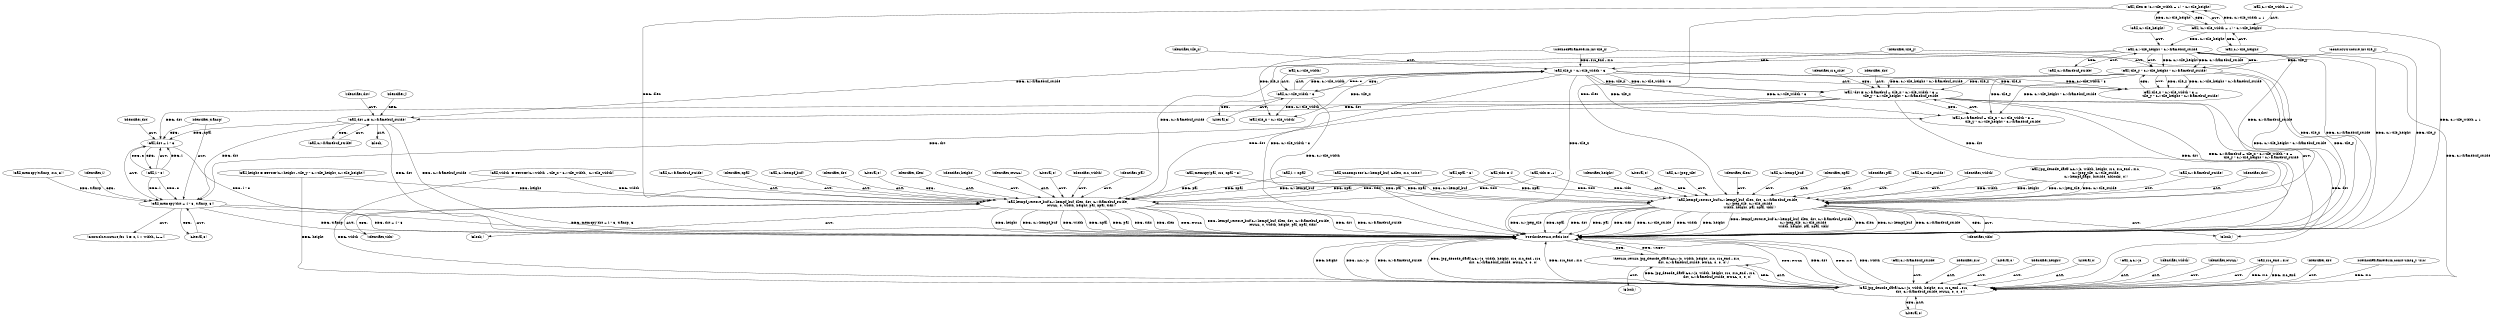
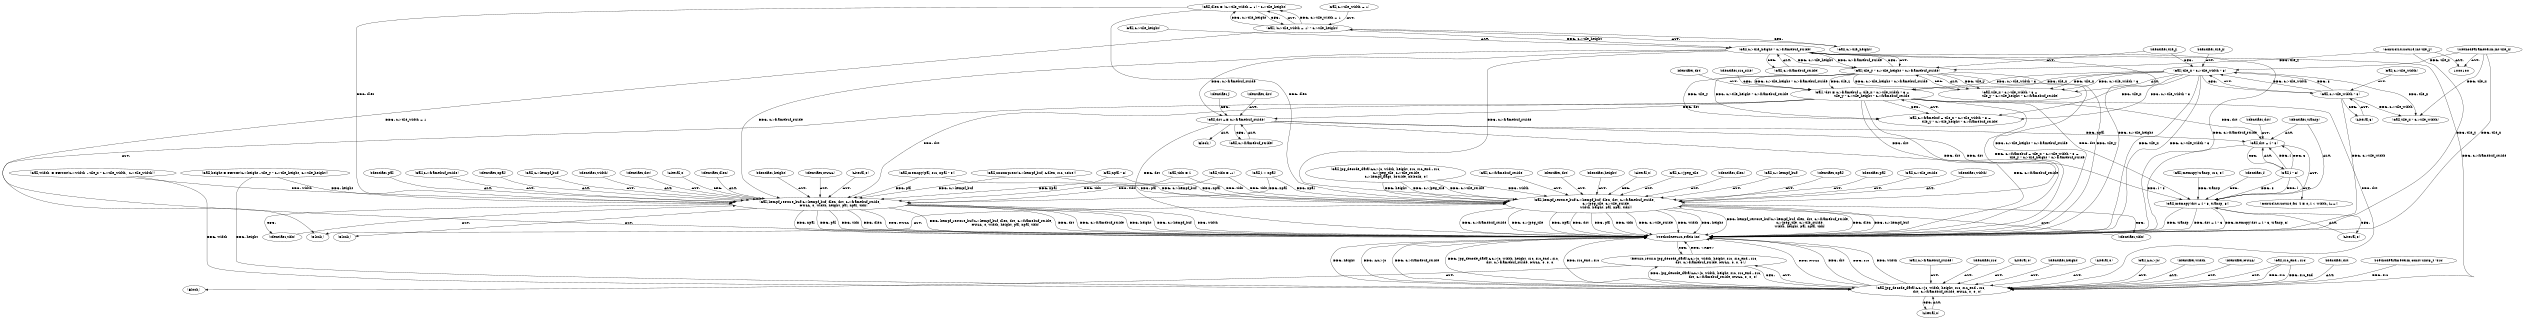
  digraph {
    n1 [label="(Call,*dst = c->framebuf + tile_x * c->tile_width * 3 +\n                   tile_y * c->tile_height * c->framebuf_stride)"]
    n2 [label="(Call,dst += c->framebuf_stride)"]
    n3 [label="(Call,memcpy(dst + i * 3, transp, 3))"]
    n4 [label="(Call,dst + i * 3)"]
    n5 [label="(Call,jpg_decode_data(&c->jc, width, height, src, src_end - src,\n                               dst, c->framebuf_stride, NULL, 0, 0, 0))"]
    n6 [label="(Call,kempf_restore_buf(c->kempf_buf, dlen, dst, c->framebuf_stride,\n                          NULL, 0, width, height, pal, npal, tidx))"]
    n7 [label="(Call,kempf_restore_buf(c->kempf_buf, dlen, dst, c->framebuf_stride,\n                      c->jpeg_tile, c->tile_stride,\n                      width, height, pal, npal, tidx))"]
    n8 [label="(Block,)"]
    n9 [label="(MethodReturn,static int)"]
    n10 [label="(Call,c->framebuf + tile_x * c->tile_width * 3 +\n                   tile_y * c->tile_height * c->framebuf_stride)"]
    n11 [label="(Call,c->framebuf_stride)"]
    n12 [label="(Block,)"]
    n13 [label="(ControlStructure,for (i = 0; i < width; i++))"]
    n14 [label="(Literal,3)"]
    n15 [label="(Call,i * 3)"]
    n16 [label="(Return,return jpg_decode_data(&c->jc, width, height, src, src_end - src,\n                               dst, c->framebuf_stride, NULL, 0, 0, 0);)"]
    n17 [label="(Literal,0)"]
    n18 [label="(Identifier,tidx)"]
    n19 [label="(Block,)"]
    n20 [label="(Identifier,tidx)"]
    n21 [label="(Call,tile_x * c->tile_width * 3)"]
    n22 [label="(Call,c->tile_width * 3)"]
    n23 [label="(Call,tile_x * c->tile_width)"]
    n24 [label="(Call,tile_x * c->tile_width * 3 +\n                   tile_y * c->tile_height * c->framebuf_stride)"]
    n25 [label="(Literal,3)"]
    n26 [label="(Call,tile_y * c->tile_height * c->framebuf_stride)"]
    n27 [label="(MethodParameterIn,int tile_x)"]
+   1000100
    n29 [label="(Call,c->tile_height * c->framebuf_stride)"]
    n30 [label="(Call,c->framebuf_stride)"]
    n31 [label="(ControlStructure,int tile_y)"]
    n32 [label="(Call,(c->tile_width + 1) * c->tile_height)"]
    n33 [label="(Call,dlen = (c->tile_width + 1) * c->tile_height)"]
    n34 [label="(Call,c->tile_height)"]
    n35 [label="(Block,)"]
    n36 [label="(Call,width  = FFMIN(c->width  - tile_x * c->tile_width,  c->tile_width))"]
    n37 [label="(Identifier,dst)"]
    n38 [label="(Identifier,dst)"]
    n39 [label="(Identifier,dlen)"]
    n40 [label="(Call,c->kempf_buf)"]
    n41 [label="(Call,c->framebuf_stride)"]
    n42 [label="(Identifier,src)"]
    n43 [label="(Identifier,width)"]
    n44 [label="(Identifier,dst)"]
    n45 [label="(Call,c->tile_width + 1)"]
    n46 [label="(Call,memcpy(pal, src, npal * 3))"]
    n47 [label="(Call,npal * 3)"]
    n48 [label="(Identifier,npal)"]
    n49 [label="(Call,c->kempf_buf)"]
    n50 [label="(Call,i < npal)"]
    n51 [label="(Identifier,pal)"]
    n52 [label="(Identifier,src_size)"]
    n53 [label="(Identifier,dst)"]
    n54 [label="(Literal,0)"]
    n55 [label="(Literal,0)"]
    n56 [label="(Call,c->tile_stride)"]
    n57 [label="(Identifier,dlen)"]
    n58 [label="(Identifier,height)"]
    n59 [label="(Identifier,transp)"]
    n60 [label="(Identifier,width)"]
    n61 [label="(Literal,0)"]
    n62 [label="(Identifier,height)"]
    n63 [label="(Call,height = FFMIN(c->height - tile_y * c->tile_height, c->tile_height))"]
    n64 [label="(Call,c->tile_width)"]
    n65 [label="(Call,jpg_decode_data(&c->jc, width, height, src, src_end - src,\n                    c->jpeg_tile, c->tile_stride,\n                    c->kempf_flags, bstride, nblocks, 0))"]
    n66 [label="(Identifier,NULL)"]
    n67 [label="(Call,c->framebuf_stride)"]
    n68 [label="(Identifier,dst)"]
    n69 [label="(Literal,0)"]
    n70 [label="(Call,uncompress(c->kempf_buf, &dlen, src, zsize))"]
    n71 [label="(Call,&c->jc)"]
    n72 [label="(Call,c->tile_height)"]
    n73 [label="(Call,tidx = i)"]
    n74 [label="(Identifier,width)"]
    n75 [label="(Call,memcpy(transp, src, 3))"]
    n76 [label="(Call,tidx = -1)"]
    n77 [label="(Identifier,j)"]
    n78 [label="(Identifier,height)"]
    n79 [label="(Identifier,pal)"]
    n80 [label="(Identifier,NULL)"]
    n81 [label="(Call,src_end - src)"]
    n82 [label="(Call,c->framebuf_stride)"]
    n83 [label="(Literal,0)"]
    n84 [label="(Identifier,i)"]
    n85 [label="(Identifier,npal)"]
    n86 [label="(Call,c->jpeg_tile)"]
    n87 [label="(Identifier,dst)"]
    n88 [label="(MethodParameterIn,const uint8_t *src)"]
    n89 [label="(Identifier,tile_x)"]
    n90 [label="(Identifier,tile_y)"]
    n1 -> n2 [label="DDG: dst"]
    n1 -> n3 [label="DDG: dst"]
    n1 -> n4 [label="DDG: dst"]
    n1 -> n5 [label="DDG: dst"]
    n1 -> n6 [label="DDG: dst"]
    n1 -> n7 [label="DDG: dst"]
    n1 -> n8 [label="AST: "]
    n1 -> n9 [label="DDG: dst"]
    n1 -> n9 [label="DDG: c->framebuf + tile_x * c->tile_width * 3 +\n                   tile_y * c->tile_height * c->framebuf_stride"]
    n1 -> n10 [label="CFG: "]
    n2 -> n3 [label="DDG: dst"]
    n2 -> n4 [label="DDG: npal"]
    n2 -> n9 [label="DDG: c->framebuf_stride"]
    n2 -> n9 [label="DDG: dst"]
    n2 -> n11 [label="CFG: "]
    n2 -> n12 [label="AST: "]
    n3 -> n9 [label="DDG: transp"]
    n3 -> n9 [label="DDG: dst + i * 3"]
    n3 -> n9 [label="DDG: memcpy(dst + i * 3, transp, 3)"]
-   n3 -> n13 [label="AST: "]
+   n15 -> n13 [label="AST: "]
    n3 -> n14 [label="CFG: "]
    n4 -> n3 [label="AST: "]
    n4 -> n9 [label="DDG: i * 3"]
    n4 -> n15 [label="CFG: "]
    n5 -> n9 [label="DDG: NULL"]
    n5 -> n9 [label="DDG: dst"]
    n5 -> n9 [label="DDG: src"]
    n5 -> n9 [label="DDG: width"]
    n5 -> n9 [label="DDG: height"]
    n5 -> n9 [label="DDG: &c->jc"]
    n5 -> n9 [label="DDG: c->framebuf_stride"]
    n5 -> n9 [label="DDG: jpg_decode_data(&c->jc, width, height, src, src_end - src,\n                               dst, c->framebuf_stride, NULL, 0, 0, 0)"]
    n5 -> n9 [label="DDG: src_end - src"]
    n5 -> n16 [label="AST: "]
    n5 -> n16 [label="DDG: jpg_decode_data(&c->jc, width, height, src, src_end - src,\n                               dst, c->framebuf_stride, NULL, 0, 0, 0)"]
    n5 -> n17 [label="CFG: "]
    n6 -> n9 [label="DDG: NULL"]
    n6 -> n9 [label="DDG: kempf_restore_buf(c->kempf_buf, dlen, dst, c->framebuf_stride,\n                          NULL, 0, width, height, pal, npal, tidx)"]
    n6 -> n9 [label="DDG: dst"]
    n6 -> n9 [label="DDG: c->framebuf_stride"]
    n6 -> n9 [label="DDG: height"]
    n6 -> n9 [label="DDG: c->kempf_buf"]
    n6 -> n9 [label="DDG: width"]
    n6 -> n9 [label="DDG: npal"]
    n6 -> n9 [label="DDG: pal"]
    n6 -> n9 [label="DDG: tidx"]
    n6 -> n9 [label="DDG: dlen"]
    n6 -> n18 [label="CFG: "]
    n6 -> n19 [label="AST: "]
    n7 -> n8 [label="AST: "]
    n7 -> n9 [label="DDG: dst"]
    n7 -> n9 [label="DDG: pal"]
    n7 -> n9 [label="DDG: tidx"]
    n7 -> n9 [label="DDG: c->tile_stride"]
    n7 -> n9 [label="DDG: width"]
    n7 -> n9 [label="DDG: height"]
    n7 -> n9 [label="DDG: kempf_restore_buf(c->kempf_buf, dlen, dst, c->framebuf_stride,\n                      c->jpeg_tile, c->tile_stride,\n                      width, height, pal, npal, tidx)"]
    n7 -> n9 [label="DDG: dlen"]
    n7 -> n9 [label="DDG: c->kempf_buf"]
    n7 -> n9 [label="DDG: c->framebuf_stride"]
    n7 -> n9 [label="DDG: c->jpeg_tile"]
    n7 -> n9 [label="DDG: npal"]
    n7 -> n20 [label="CFG: "]
    n9 -> n16 [label="CFG: "]
    n10 -> n1 [label="AST: "]
    n11 -> n2 [label="AST: "]
    n14 -> n3 [label="AST: "]
    n15 -> n3 [label="DDG: i"]
    n15 -> n3 [label="DDG: 3"]
    n15 -> n4 [label="AST: "]
    n15 -> n4 [label="DDG: i"]
    n15 -> n4 [label="DDG: 3"]
    n16 -> n5 [label="CFG: "]
    n16 -> n9 [label="DDG: <RET>"]
    n16 -> n35 [label="AST: "]
    n17 -> n5 [label="AST: "]
    n18 -> n6 [label="AST: "]
    n20 -> n7 [label="AST: "]
    n21 -> n1 [label="DDG: tile_x"]
    n21 -> n1 [label="DDG: c->tile_width * 3"]
    n21 -> n9 [label="DDG: c->tile_width * 3"]
    n21 -> n9 [label="DDG: tile_x"]
    n21 -> n10 [label="DDG: tile_x"]
    n21 -> n10 [label="DDG: c->tile_width * 3"]
    n21 -> n22 [label="CFG: "]
    n21 -> n23 [label="DDG: tile_x"]
    n21 -> n24 [label="AST: "]
    n21 -> n24 [label="DDG: tile_x"]
    n21 -> n24 [label="DDG: c->tile_width * 3"]
    n22 -> n9 [label="DDG: c->tile_width"]
    n22 -> n21 [label="AST: "]
    n22 -> n21 [label="DDG: c->tile_width"]
    n22 -> n21 [label="DDG: 3"]
    n22 -> n23 [label="DDG: c->tile_width"]
    n22 -> n25 [label="CFG: "]
    n24 -> n26 [label="CFG: "]
    n25 -> n22 [label="AST: "]
    n26 -> n1 [label="DDG: tile_y"]
    n26 -> n1 [label="DDG: c->tile_height * c->framebuf_stride"]
    n26 -> n9 [label="DDG: c->tile_height * c->framebuf_stride"]
    n26 -> n9 [label="DDG: tile_y"]
    n26 -> n10 [label="DDG: tile_y"]
    n26 -> n10 [label="DDG: c->tile_height * c->framebuf_stride"]
    n26 -> n24 [label="AST: "]
    n26 -> n24 [label="DDG: tile_y"]
    n26 -> n24 [label="DDG: c->tile_height * c->framebuf_stride"]
    n26 -> n29 [label="CFG: "]
    n27 -> n9 [label="DDG: tile_x"]
-   n27 -> n21 [label="DDG: src_end - src"]
+   n27 -> n21 [label="DDG: tile_x"]
    n27 -> n23 [label="DDG: tile_x"]
+   n27 -> 1000100 [label="AST: "]
    n29 -> n2 [label="DDG: c->framebuf_stride"]
    n29 -> n5 [label="DDG: c->framebuf_stride"]
    n29 -> n6 [label="DDG: c->framebuf_stride"]
    n29 -> n7 [label="DDG: c->framebuf_stride"]
    n29 -> n9 [label="DDG: c->framebuf_stride"]
    n29 -> n9 [label="DDG: c->tile_height"]
    n29 -> n26 [label="AST: "]
    n29 -> n26 [label="DDG: c->tile_height"]
    n29 -> n26 [label="DDG: c->framebuf_stride"]
    n29 -> n30 [label="CFG: "]
    n30 -> n29 [label="AST: "]
    n31 -> n9 [label="DDG: tile_y"]
    n31 -> n26 [label="DDG: tile_y"]
+   n31 -> 1000100 [label="AST: "]
    n32 -> n9 [label="DDG: c->tile_width + 1"]
    n32 -> n29 [label="DDG: c->tile_height"]
    n32 -> n33 [label="AST: "]
    n32 -> n33 [label="DDG: c->tile_width + 1"]
    n32 -> n33 [label="DDG: c->tile_height"]
    n32 -> n34 [label="CFG: "]
    n33 -> n6 [label="DDG: dlen"]
    n33 -> n7 [label="DDG: dlen"]
    n33 -> n32 [label="CFG: "]
    n34 -> n32 [label="AST: "]
    n36 -> n5 [label="DDG: width"]
    n36 -> n6 [label="DDG: width"]
    n37 -> n2 [label="AST: "]
    n38 -> n4 [label="AST: "]
    n39 -> n7 [label="AST: "]
    n40 -> n7 [label="AST: "]
    n41 -> n5 [label="AST: "]
    n42 -> n5 [label="AST: "]
    n43 -> n6 [label="AST: "]
    n44 -> n1 [label="AST: "]
    n45 -> n32 [label="AST: "]
    n46 -> n6 [label="DDG: pal"]
    n46 -> n7 [label="DDG: pal"]
    n47 -> n6 [label="DDG: npal"]
    n47 -> n7 [label="DDG: npal"]
    n48 -> n7 [label="AST: "]
    n49 -> n6 [label="AST: "]
    n50 -> n6 [label="DDG: npal"]
    n50 -> n7 [label="DDG: npal"]
    n51 -> n7 [label="AST: "]
    n52 -> n1 [label="CFG: "]
    n53 -> n6 [label="AST: "]
    n54 -> n6 [label="CFG: "]
    n55 -> n5 [label="AST: "]
    n56 -> n7 [label="AST: "]
    n57 -> n6 [label="AST: "]
    n58 -> n5 [label="AST: "]
    n59 -> n3 [label="AST: "]
-   n59 -> n4 [label="CFG: "]
+   n59 -> n4 [label="AST: "]
    n60 -> n7 [label="AST: "]
    n61 -> n5 [label="AST: "]
    n62 -> n6 [label="AST: "]
    n63 -> n5 [label="DDG: height"]
    n63 -> n6 [label="DDG: height"]
    n64 -> n22 [label="AST: "]
    n65 -> n7 [label="DDG: c->jpeg_tile"]
    n65 -> n7 [label="DDG: c->tile_stride"]
    n65 -> n7 [label="DDG: width"]
    n65 -> n7 [label="DDG: height"]
    n66 -> n6 [label="AST: "]
    n67 -> n7 [label="AST: "]
    n68 -> n7 [label="AST: "]
    n69 -> n6 [label="AST: "]
    n70 -> n6 [label="DDG: c->kempf_buf"]
    n70 -> n7 [label="DDG: c->kempf_buf"]
    n71 -> n5 [label="AST: "]
    n72 -> n29 [label="AST: "]
    n73 -> n6 [label="DDG: tidx"]
    n73 -> n7 [label="DDG: tidx"]
    n74 -> n5 [label="AST: "]
    n75 -> n3 [label="DDG: transp"]
    n76 -> n6 [label="DDG: tidx"]
    n76 -> n7 [label="DDG: tidx"]
    n77 -> n2 [label="CFG: "]
    n78 -> n7 [label="AST: "]
    n79 -> n6 [label="AST: "]
    n80 -> n5 [label="AST: "]
    n81 -> n5 [label="AST: "]
    n81 -> n5 [label="DDG: src"]
    n81 -> n5 [label="DDG: src_end"]
    n82 -> n6 [label="AST: "]
    n83 -> n7 [label="CFG: "]
    n84 -> n3 [label="CFG: "]
    n85 -> n6 [label="AST: "]
    n86 -> n7 [label="AST: "]
    n87 -> n5 [label="AST: "]
    n88 -> n5 [label="DDG: src"]
    n89 -> n21 [label="AST: "]
    n90 -> n21 [label="CFG: "]
    n90 -> n26 [label="AST: "]
  }
